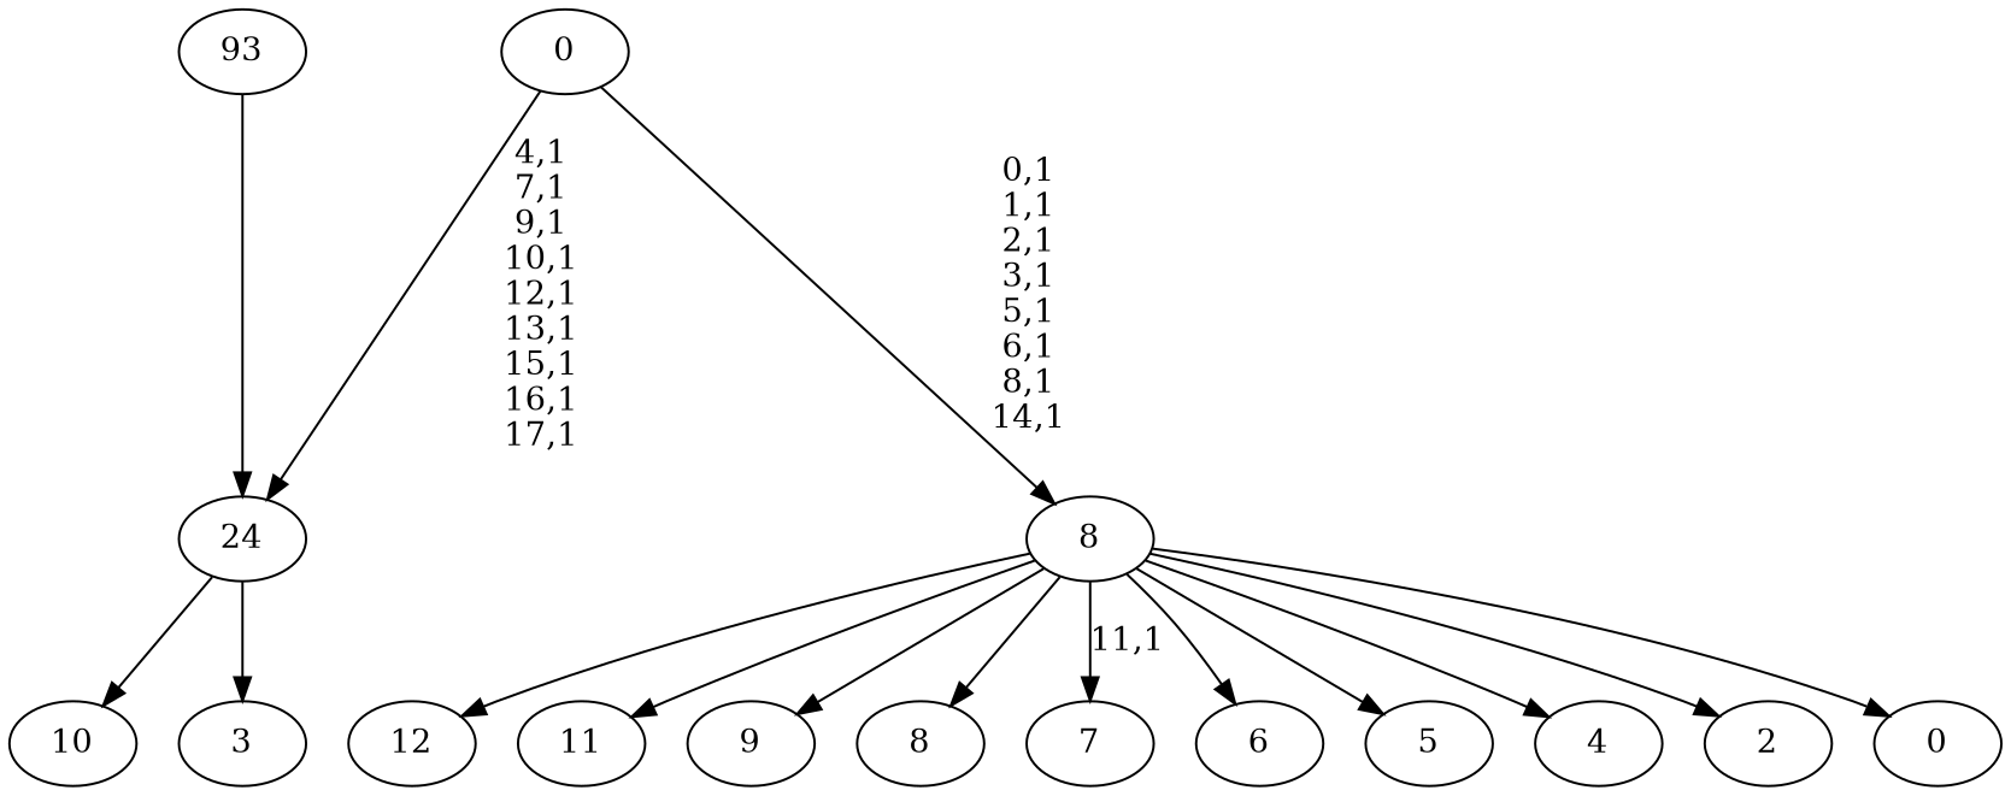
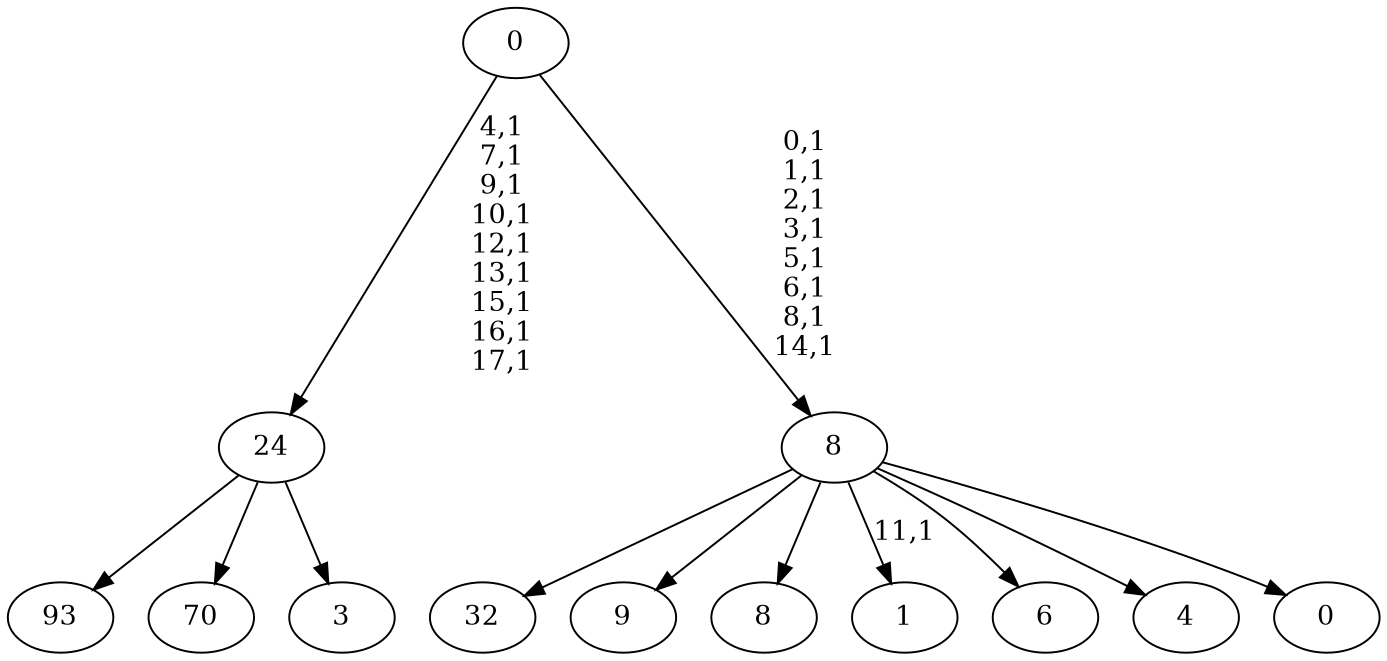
  digraph {
    n1 [label=93]
-   n2 [label=12]
-   n3 [label=11]
-   n4 [label=10]
+   n2 [label=32]
+   n4 [label=70]
    n5 [label=9]
    n6 [label=8]
-   n7 [label=7]
+   n7 [label=1]
    n8 [label=6]
-   n9 [label=5]
    n10 [label=4]
    n11 [label=3]
    n12 [label=24]
-   n13 [label=2]
    n14 [label=0]
    8
    0
-   n1 -> n12
+   n12 -> n1
    n12 -> n4
    n12 -> n11
    8 -> n2
-   8 -> n3
    8 -> n5
    8 -> n6
    8 -> n7 [label="11,1"]
    8 -> n8
-   8 -> n9
    8 -> n10
-   8 -> n13
    8 -> n14
    0 -> n12 [label="4,1\n7,1\n9,1\n10,1\n12,1\n13,1\n15,1\n16,1\n17,1"]
    0 -> 8 [label="0,1\n1,1\n2,1\n3,1\n5,1\n6,1\n8,1\n14,1"]
  }
